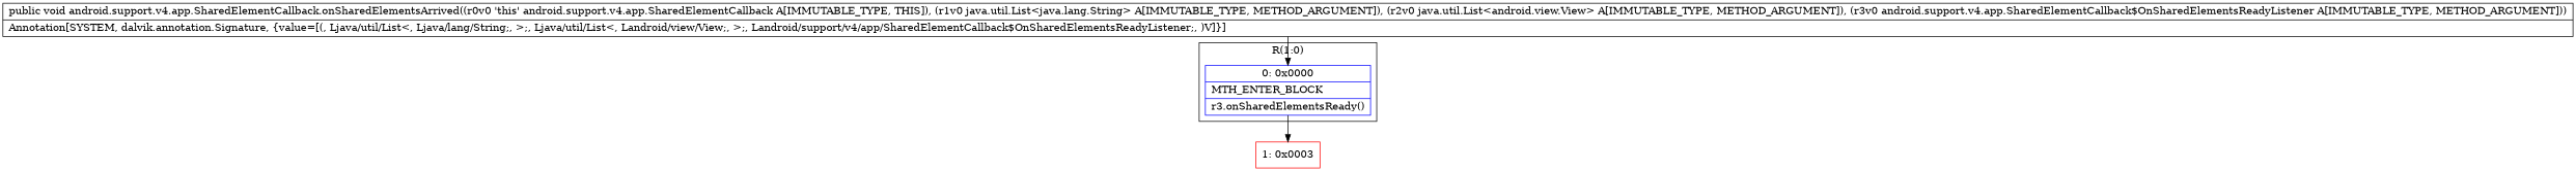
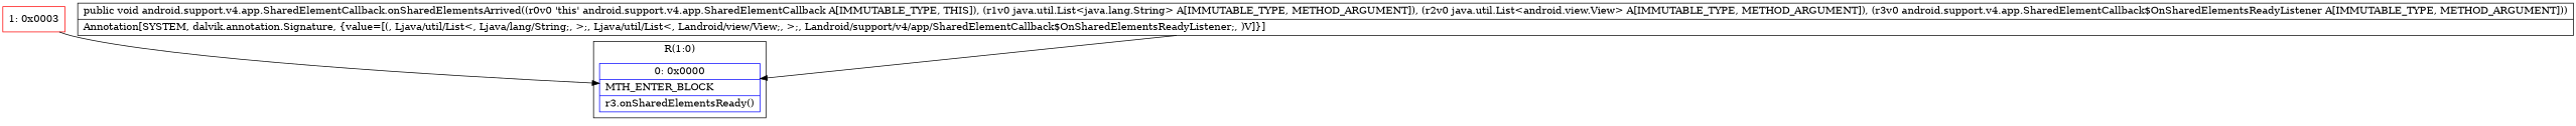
  digraph {
    fontname="DejaVu Serif"
    node [shape=record fontname="DejaVu Serif"]
    edge [fontname="DejaVu Serif"]
    n1 [color=blue label="{0\:\ 0x0000|MTH_ENTER_BLOCK\l|r3.onSharedElementsReady()\l}"]
    n2 [color=red label="{1\:\ 0x0003}"]
    n3 [label="{public void android.support.v4.app.SharedElementCallback.onSharedElementsArrived((r0v0 'this' android.support.v4.app.SharedElementCallback A[IMMUTABLE_TYPE, THIS]), (r1v0 java.util.List\<java.lang.String\> A[IMMUTABLE_TYPE, METHOD_ARGUMENT]), (r2v0 java.util.List\<android.view.View\> A[IMMUTABLE_TYPE, METHOD_ARGUMENT]), (r3v0 android.support.v4.app.SharedElementCallback$OnSharedElementsReadyListener A[IMMUTABLE_TYPE, METHOD_ARGUMENT]))  | Annotation[SYSTEM, dalvik.annotation.Signature, \{value=[(, Ljava\/util\/List\<, Ljava\/lang\/String;, \>;, Ljava\/util\/List\<, Landroid\/view\/View;, \>;, Landroid\/support\/v4\/app\/SharedElementCallback$OnSharedElementsReadyListener;, )V]\}]\l}"]
    subgraph cluster_1 {
      label="R(1:0)"
      n1
    }
-   n1 -> n2
+   n2 -> n1
    n3 -> n1
  }
